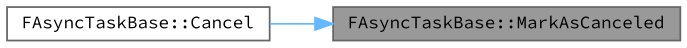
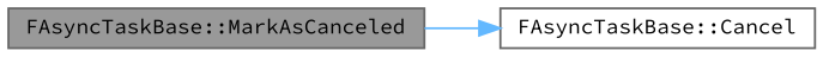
  digraph {
    rankdir=RL
    fontname="Source Code Pro"
    node [fontname="Source Code Pro" fontsize=10 shape=box style=filled]
    n1 [color=gray40 fillcolor=grey60 fontcolor=black height=0.2 label="FAsyncTaskBase::MarkAsCanceled" width=0.4]
    n2 [color=grey40 fillcolor=white height=0.2 label="FAsyncTaskBase::Cancel" width=0.4]
-   n1 -> n2 [color=steelblue1 dir=back fontname="Source Code Pro" fontsize=10 labelfontname=Helvetica labelfontsize=10 style=solid]
+   n2 -> n1 [color=steelblue1 dir=back fontname="Source Code Pro" fontsize=10 labelfontname=Helvetica labelfontsize=10 style=solid]
  }
